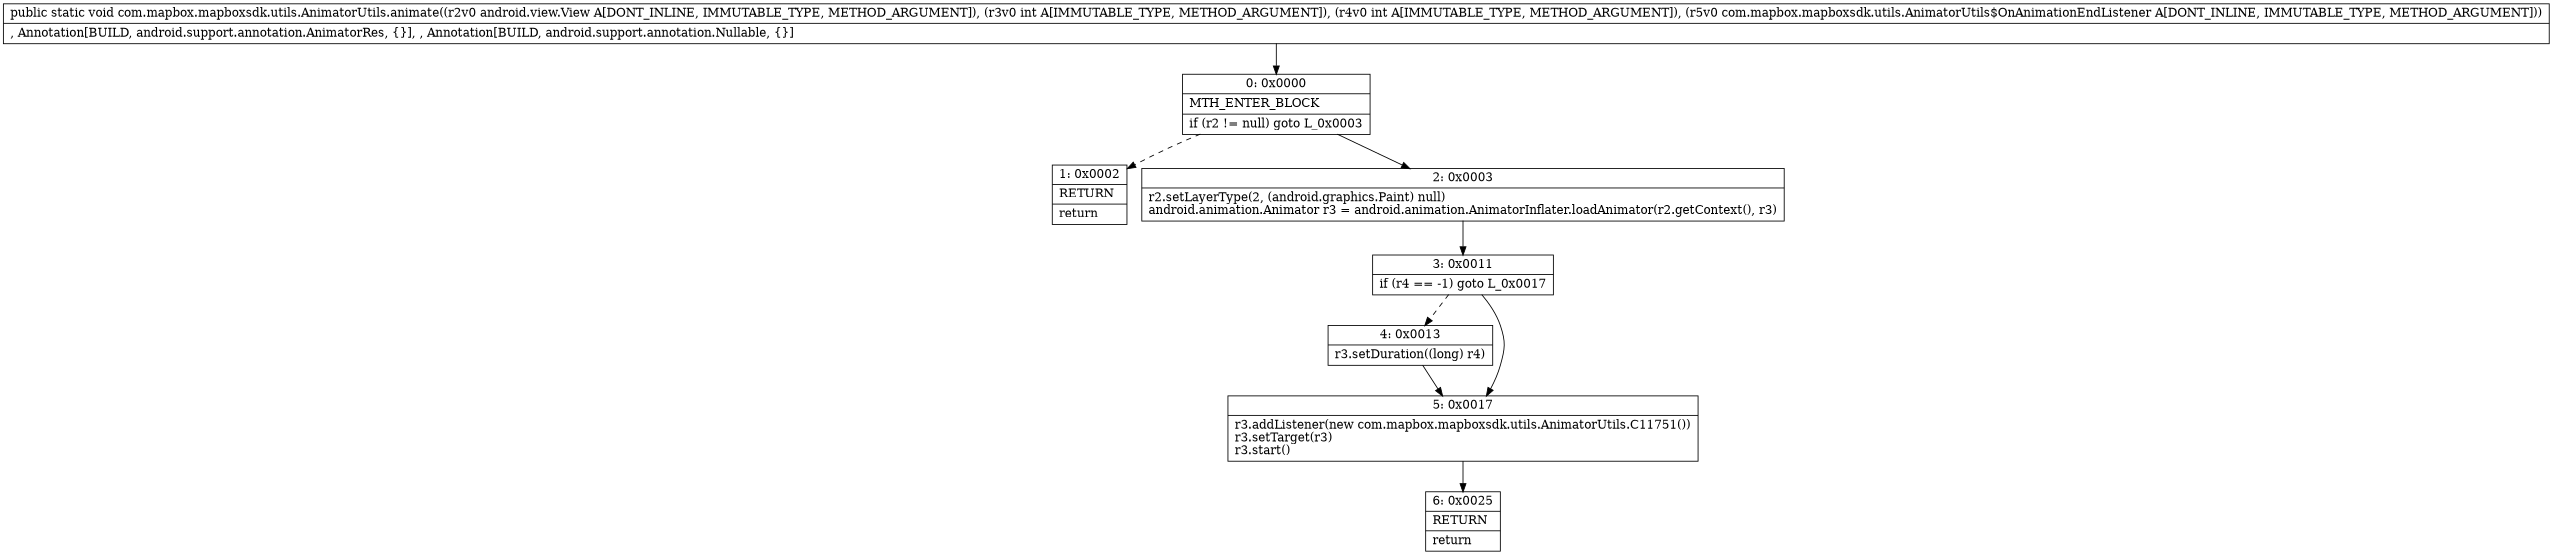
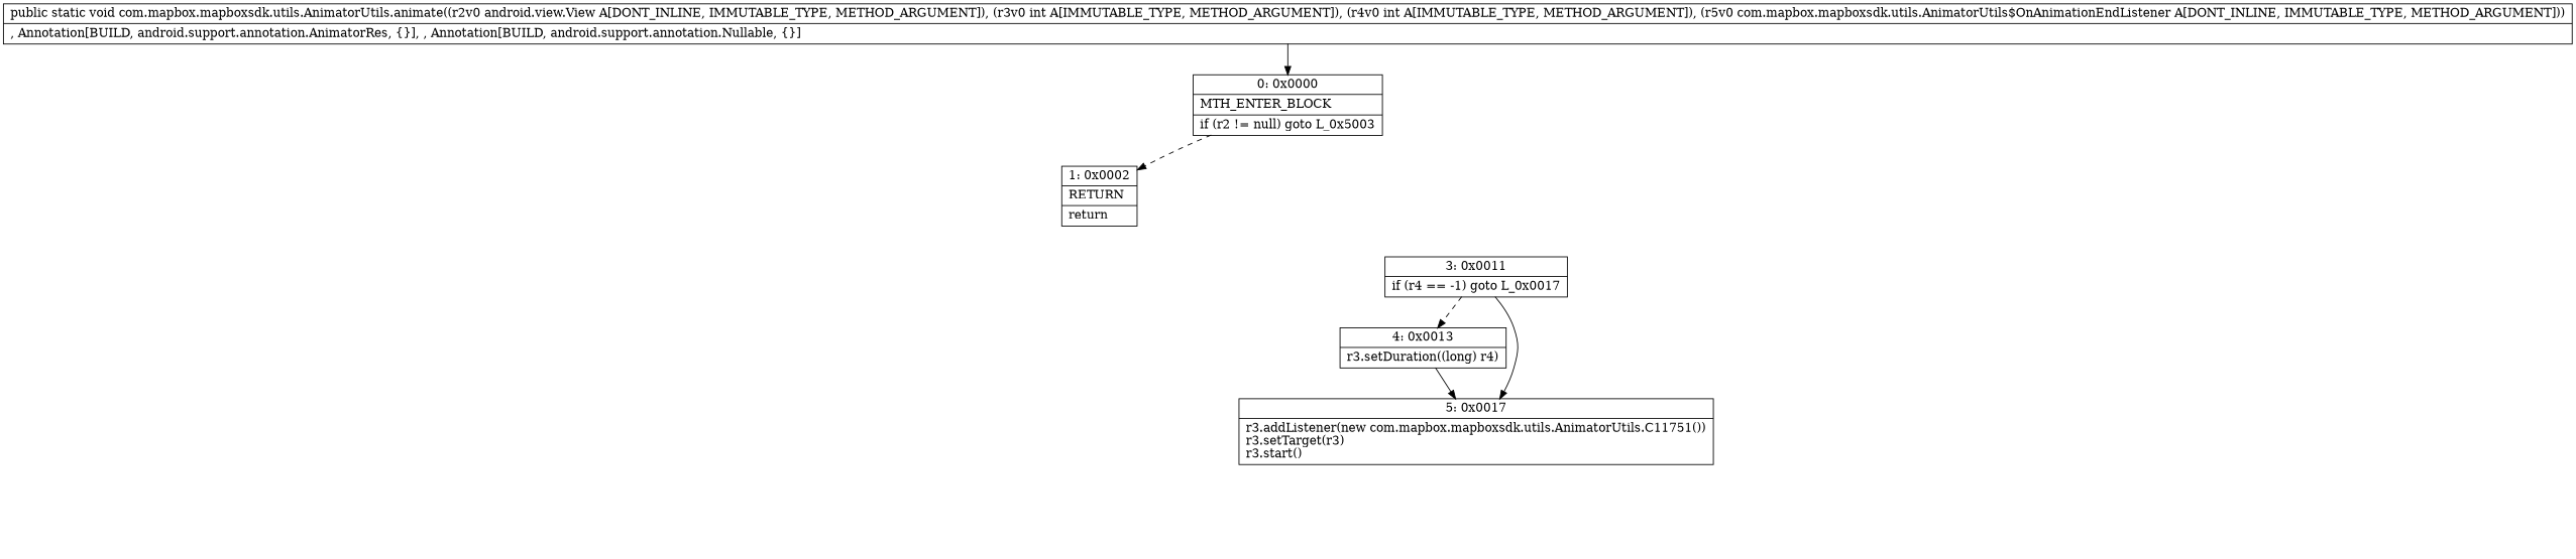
  digraph {
    node [shape=record]
-   n1 [label="{0\:\ 0x0000|MTH_ENTER_BLOCK\l|if (r2 != null) goto L_0x0003\l}"]
+   n1 [label="{0\:\ 0x0000|MTH_ENTER_BLOCK\l|if (r2 != null) goto L_0x5003\l}"]
    n2 [label="{1\:\ 0x0002|RETURN\l|return\l}"]
-   n3 [label="{2\:\ 0x0003|r2.setLayerType(2, (android.graphics.Paint) null)\landroid.animation.Animator r3 = android.animation.AnimatorInflater.loadAnimator(r2.getContext(), r3)\l}"]
    n4 [label="{3\:\ 0x0011|if (r4 == \-1) goto L_0x0017\l}"]
    n5 [label="{4\:\ 0x0013|r3.setDuration((long) r4)\l}"]
    n6 [label="{5\:\ 0x0017|r3.addListener(new com.mapbox.mapboxsdk.utils.AnimatorUtils.C11751())\lr3.setTarget(r3)\lr3.start()\l}"]
-   n7 [label="{6\:\ 0x0025|RETURN\l|return\l}"]
    n8 [label="{public static void com.mapbox.mapboxsdk.utils.AnimatorUtils.animate((r2v0 android.view.View A[DONT_INLINE, IMMUTABLE_TYPE, METHOD_ARGUMENT]), (r3v0 int A[IMMUTABLE_TYPE, METHOD_ARGUMENT]), (r4v0 int A[IMMUTABLE_TYPE, METHOD_ARGUMENT]), (r5v0 com.mapbox.mapboxsdk.utils.AnimatorUtils$OnAnimationEndListener A[DONT_INLINE, IMMUTABLE_TYPE, METHOD_ARGUMENT]))  | , Annotation[BUILD, android.support.annotation.AnimatorRes, \{\}], , Annotation[BUILD, android.support.annotation.Nullable, \{\}]\l}"]
    n1 -> n2 [style=dashed]
-   n1 -> n3
-   n3 -> n4
    n4 -> n5 [style=dashed]
    n4 -> n6
    n5 -> n6
-   n6 -> n7
    n8 -> n1
  }
